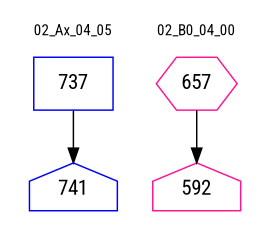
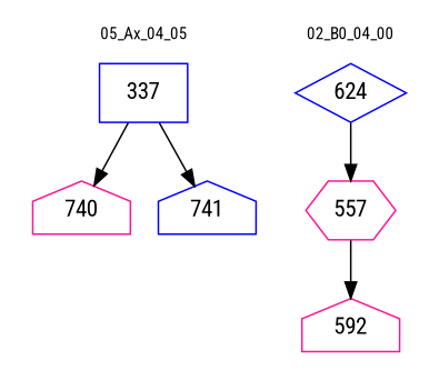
  digraph {
    fontname="Roboto Condensed"
    node [color=blue fontname="Roboto Condensed" shape=house]
    edge [color=black fontname="Roboto Condensed"]
-   n1 [label=737 shape=box]
+   n1 [label=337 shape=box]
+   n2 [color=deeppink label=740]
    n3 [label=741]
+   n4 [label=624 shape=diamond]
    n5 [color=deeppink label=592]
-   n6 [color=deeppink label=657 shape=hexagon]
+   n6 [color=deeppink label=557 shape=hexagon]
    subgraph cluster_1 {
      color=white
      fontsize=10
-     label="02_Ax_04_05"
+     label="05_Ax_04_05"
      n1
+     n2
      n3
    }
    subgraph cluster_2 {
      color=white
      fontsize=10
      label="02_B0_04_00"
+     n4
      n5
      n6
    }
+   n1 -> n2
    n1 -> n3
+   n4 -> n6
    n6 -> n5
  }
